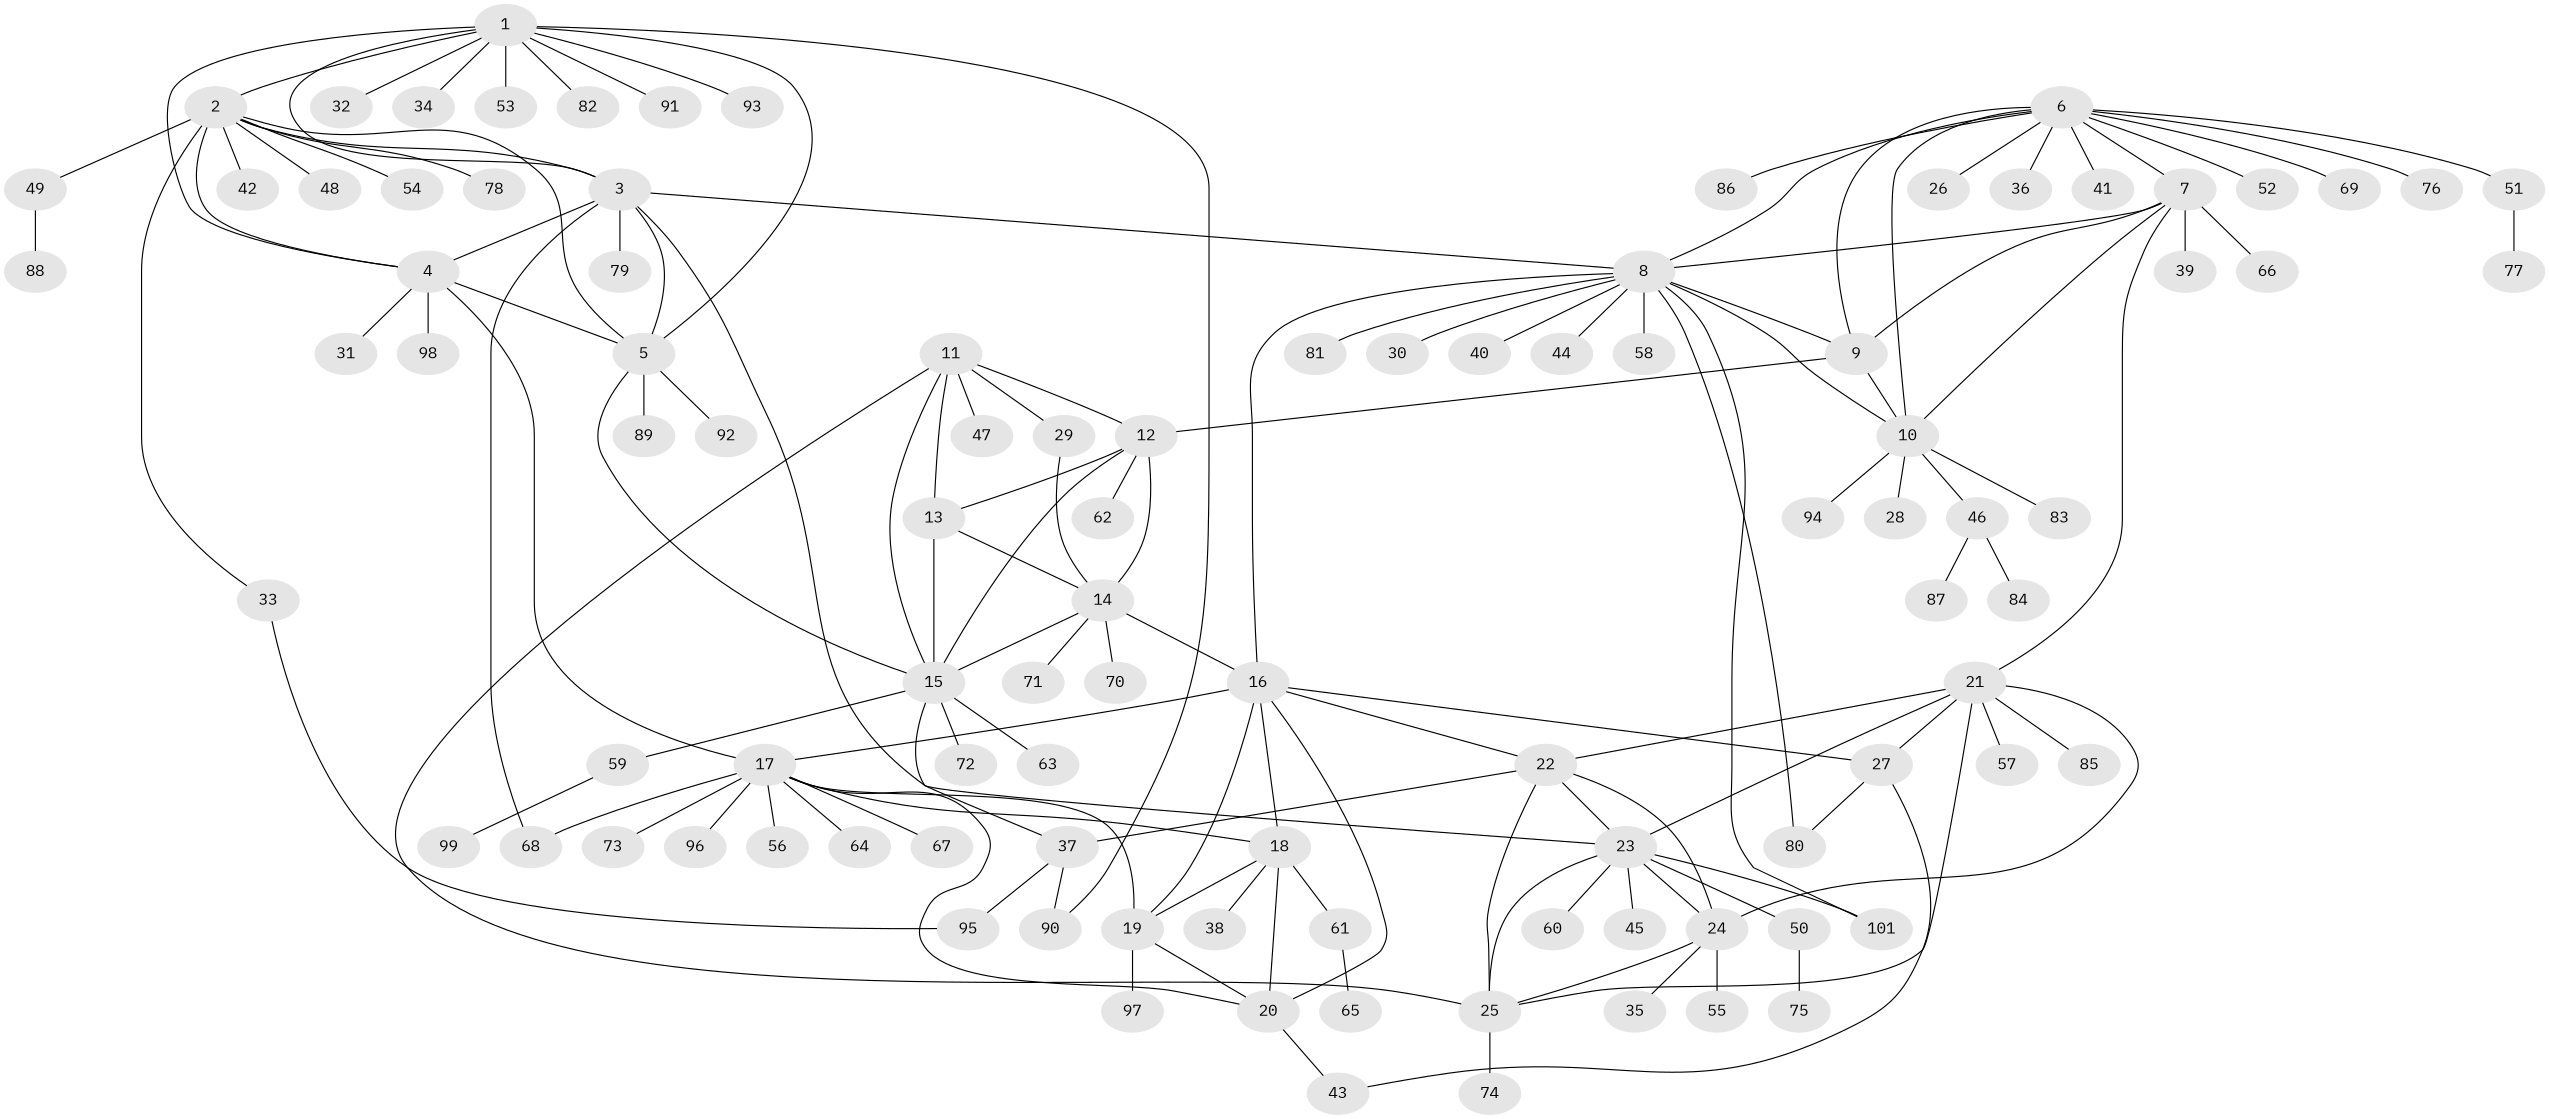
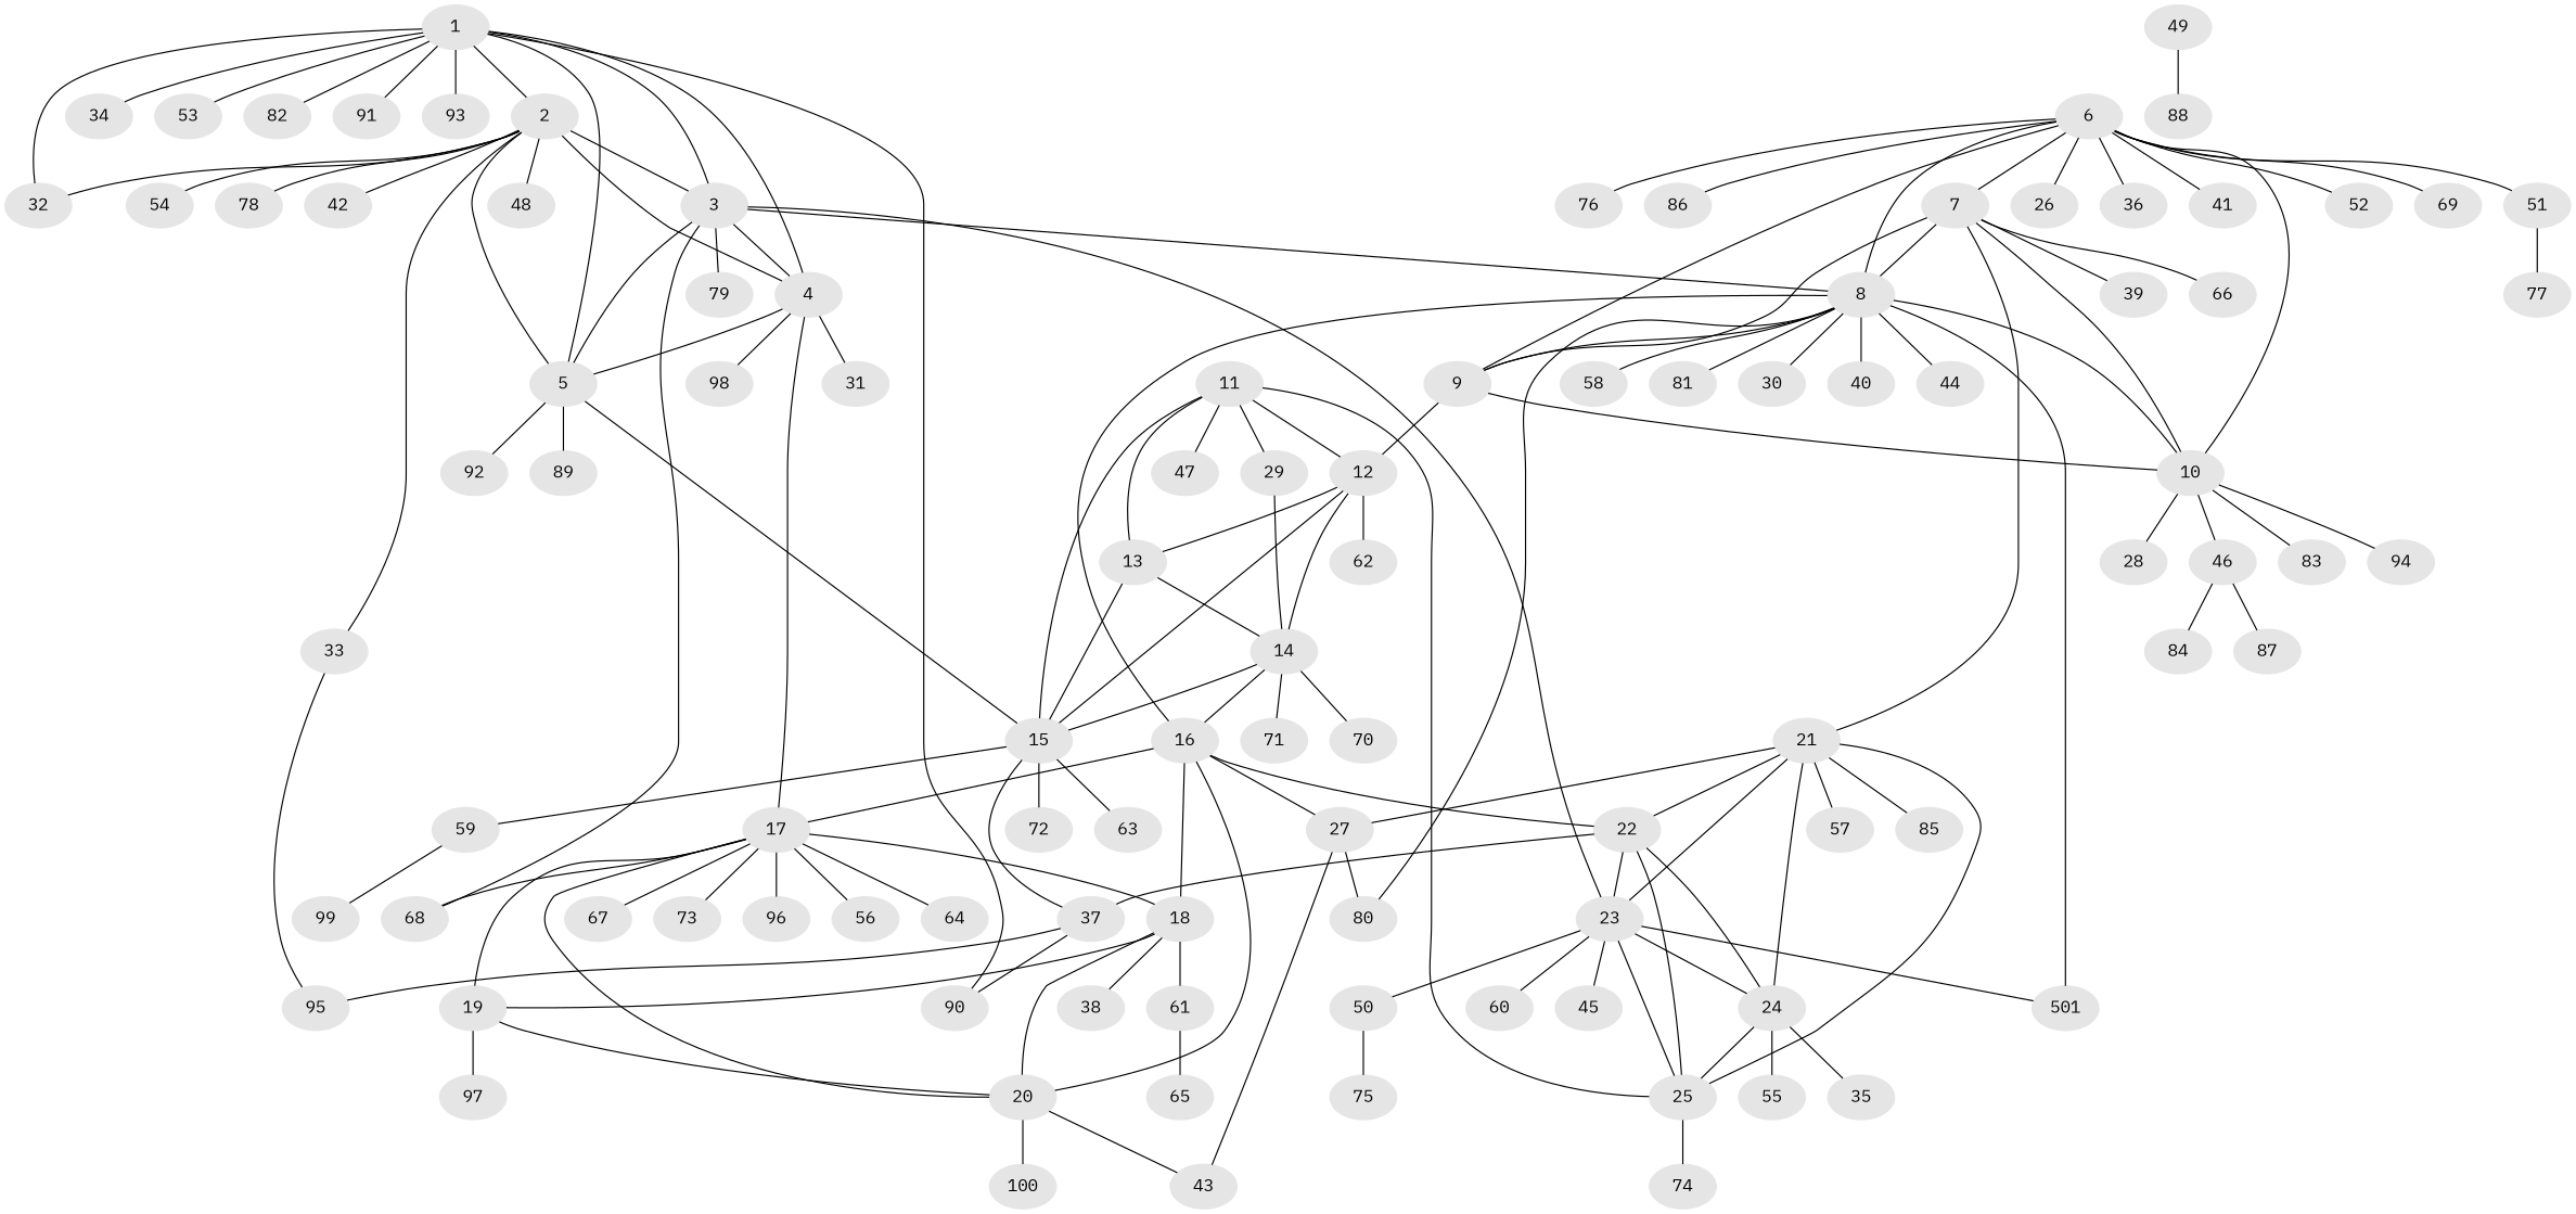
  graph {
    fontname="IBM Plex Mono"
    node [color=gray90 fontname="IBM Plex Mono" style=filled]
    edge [fontname="IBM Plex Mono"]
    1
    2
    3
    4
    5
    32
    34
    53
    82
    90
    91
    93
    33
    42
    48
    49
    54
    78
    8
    23
    68
    79
    17
    31
    98
    15
    89
    92
    95
    88
    9
    10
    16
    30
    40
    44
    58
    80
    81
-   101
+   101 [label=501]
    25
    24
    45
    50
    60
    18
    19
    20
    56
    64
    67
    73
    96
    37
    59
    63
    72
    6
    7
    26
    36
    41
    51
    52
    69
    76
    86
    21
    39
    66
    12
    28
    46
    83
    94
    77
    22
    27
    57
    85
    13
    14
    62
    84
    87
    11
    29
    47
    70
    71
    74
    99
    38
    61
    97
    43
+   100
    65
    35
    55
    75
    1 -- 2
    1 -- 3
    1 -- 4
    1 -- 5
    1 -- 32
    1 -- 34
    1 -- 53
    1 -- 82
    1 -- 90
    1 -- 91
    1 -- 93
    2 -- 3
    2 -- 4
    2 -- 5
    2 -- 33
    2 -- 42
    2 -- 48
-   2 -- 49
+   2 -- 32
    2 -- 54
    2 -- 78
    3 -- 4
    3 -- 5
    3 -- 8
    3 -- 23
    3 -- 68
    3 -- 79
    4 -- 5
    4 -- 17
    4 -- 31
    4 -- 98
    5 -- 15
    5 -- 89
    5 -- 92
    33 -- 95
    49 -- 88
    8 -- 9
    8 -- 10
    8 -- 16
    8 -- 30
    8 -- 40
    8 -- 44
    8 -- 58
    8 -- 80
    8 -- 81
    8 -- 101
    23 -- 101
    23 -- 25
    23 -- 24
    23 -- 45
    23 -- 50
    23 -- 60
    17 -- 68
    17 -- 18
    17 -- 19
    17 -- 20
    17 -- 56
    17 -- 64
    17 -- 67
    17 -- 73
    17 -- 96
    15 -- 37
    15 -- 59
    15 -- 63
    15 -- 72
    9 -- 10
    9 -- 12
    10 -- 28
    10 -- 46
    10 -- 83
    10 -- 94
    16 -- 17
    16 -- 18
-   16 -- 19
    16 -- 20
    16 -- 22
    16 -- 27
    25 -- 74
    24 -- 25
    24 -- 35
    24 -- 55
    50 -- 75
    18 -- 19
    18 -- 20
    18 -- 38
    18 -- 61
    19 -- 20
    19 -- 97
    20 -- 43
+   20 -- 100
    37 -- 90
    37 -- 95
    59 -- 99
    6 -- 8
    6 -- 9
    6 -- 10
    6 -- 7
    6 -- 26
    6 -- 36
    6 -- 41
    6 -- 51
    6 -- 52
    6 -- 69
    6 -- 76
    6 -- 86
    7 -- 8
    7 -- 9
    7 -- 10
    7 -- 21
    7 -- 39
    7 -- 66
    51 -- 77
    21 -- 23
    21 -- 25
    21 -- 24
    21 -- 22
    21 -- 27
    21 -- 57
    21 -- 85
    12 -- 15
    12 -- 13
    12 -- 14
    12 -- 62
    46 -- 84
    46 -- 87
    22 -- 23
    22 -- 25
    22 -- 24
    22 -- 37
    27 -- 80
    27 -- 43
    13 -- 15
    13 -- 14
    14 -- 15
    14 -- 16
    14 -- 70
    14 -- 71
    11 -- 15
    11 -- 25
    11 -- 12
    11 -- 13
    11 -- 29
    11 -- 47
    29 -- 14
    61 -- 65
  }
